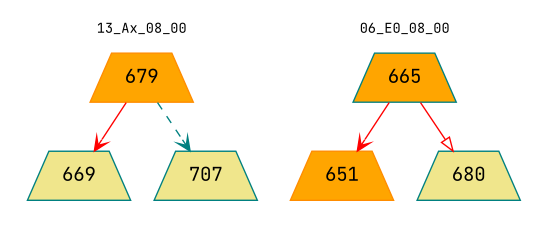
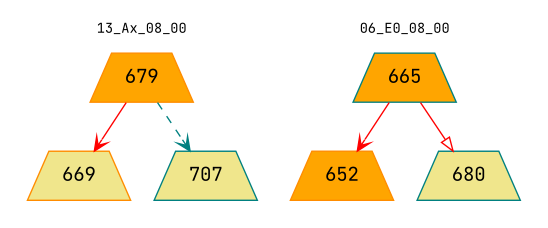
  digraph {
    fontname="JetBrains Mono"
    node [color=teal fillcolor=orange fontname="JetBrains Mono" shape=trapezium style=filled]
    edge [arrowhead=vee color=red fontname="JetBrains Mono" style=solid]
    n1 [color=darkorange label=679]
-   n2 [fillcolor=khaki label=669]
+   n2 [color=darkorange fillcolor=khaki label=669]
    n3 [fillcolor=khaki label=707]
    n4 [label=665]
-   n5 [color=darkorange label=651]
+   n5 [color=darkorange label=652]
    n6 [fillcolor=khaki label=680]
    subgraph cluster_1 {
      color=white
      fontsize=10
      label="13_Ax_08_00"
      n1
      n2
      n3
    }
    subgraph cluster_2 {
      color=white
      fontsize=10
      label="06_E0_08_00"
      n4
      n5
      n6
    }
    n1 -> n2
    n1 -> n3 [color=teal style=dashed]
    n4 -> n5
    n4 -> n6 [arrowhead=onormal]
  }
